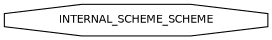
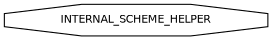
  digraph {
    rankdir=TB
-   n1 [color=black fillcolor=white fontname=Helvetica fontsize=10 height=0.2 label=INTERNAL_SCHEME_SCHEME shape=octagon style=filled width=0.4]
+   n1 [color=black fillcolor=white fontname=Helvetica fontsize=10 height=0.2 label=INTERNAL_SCHEME_HELPER shape=octagon style=filled width=0.4]
  }
